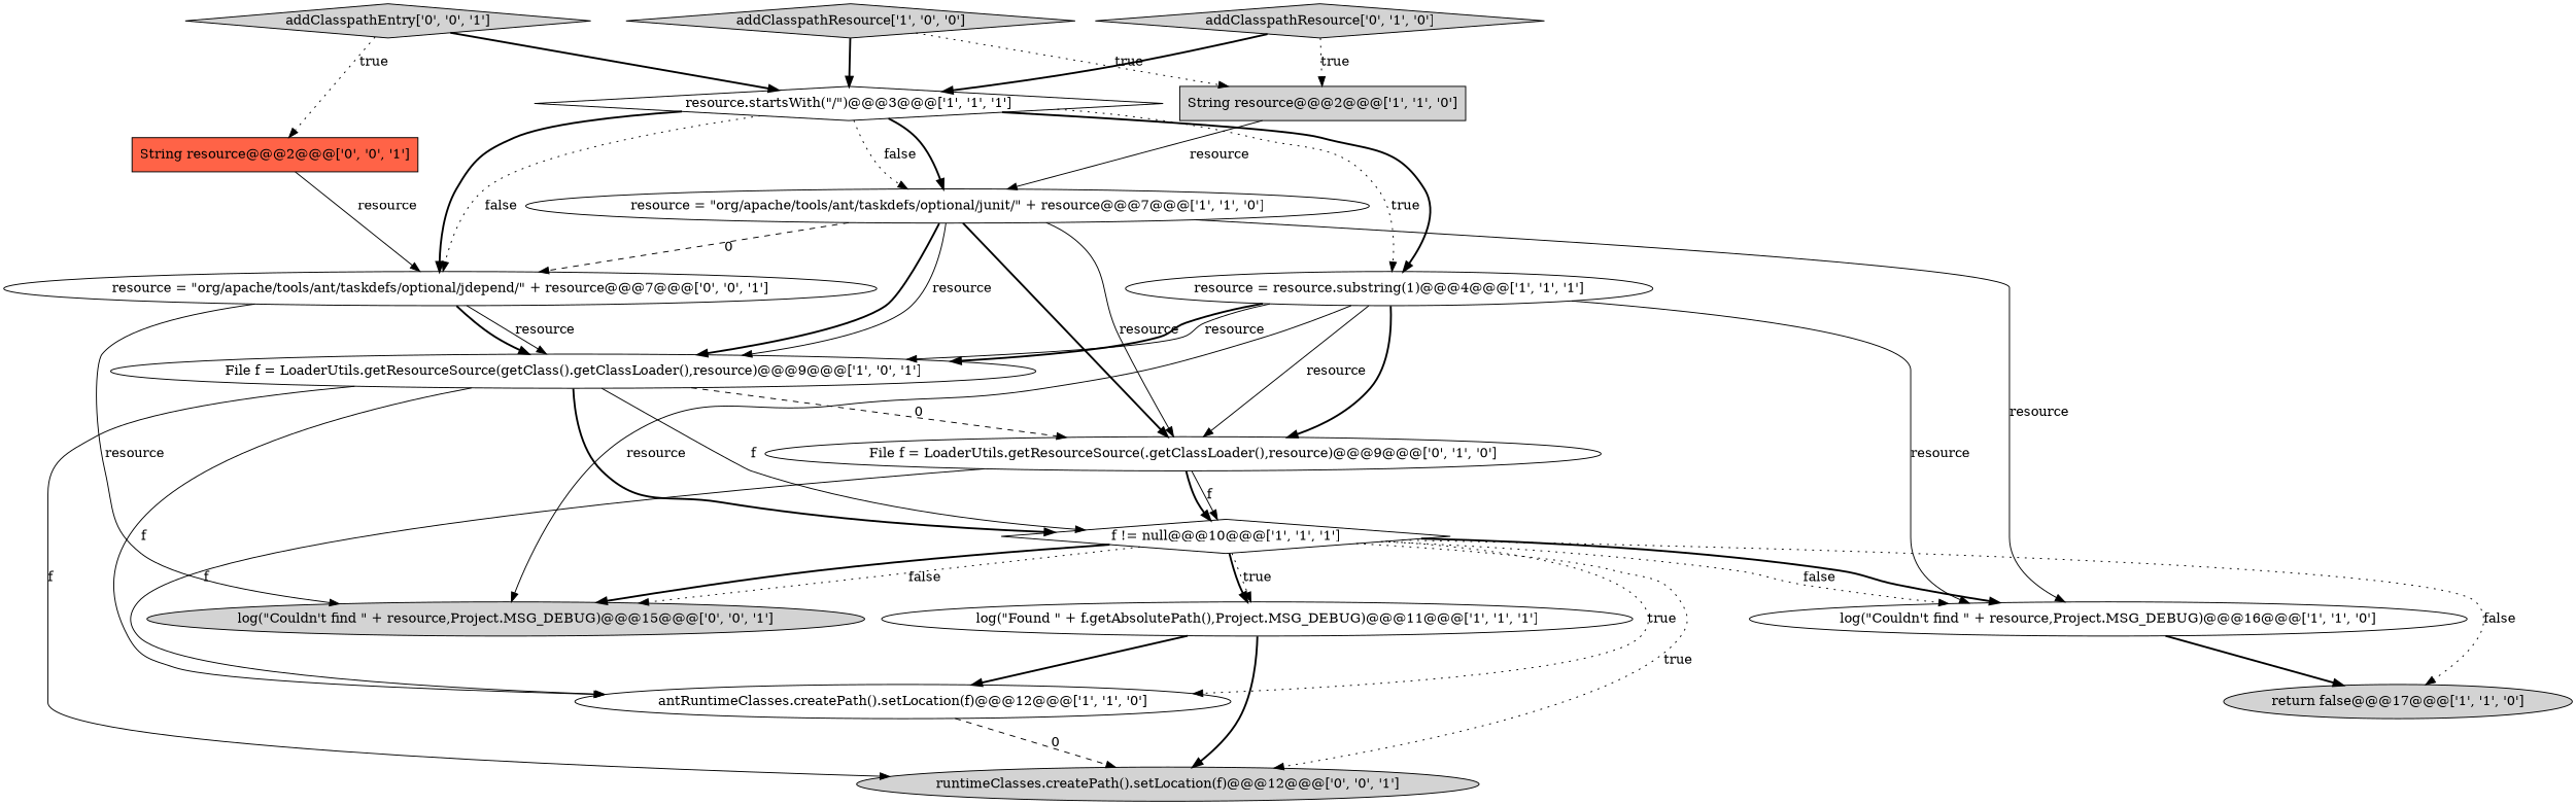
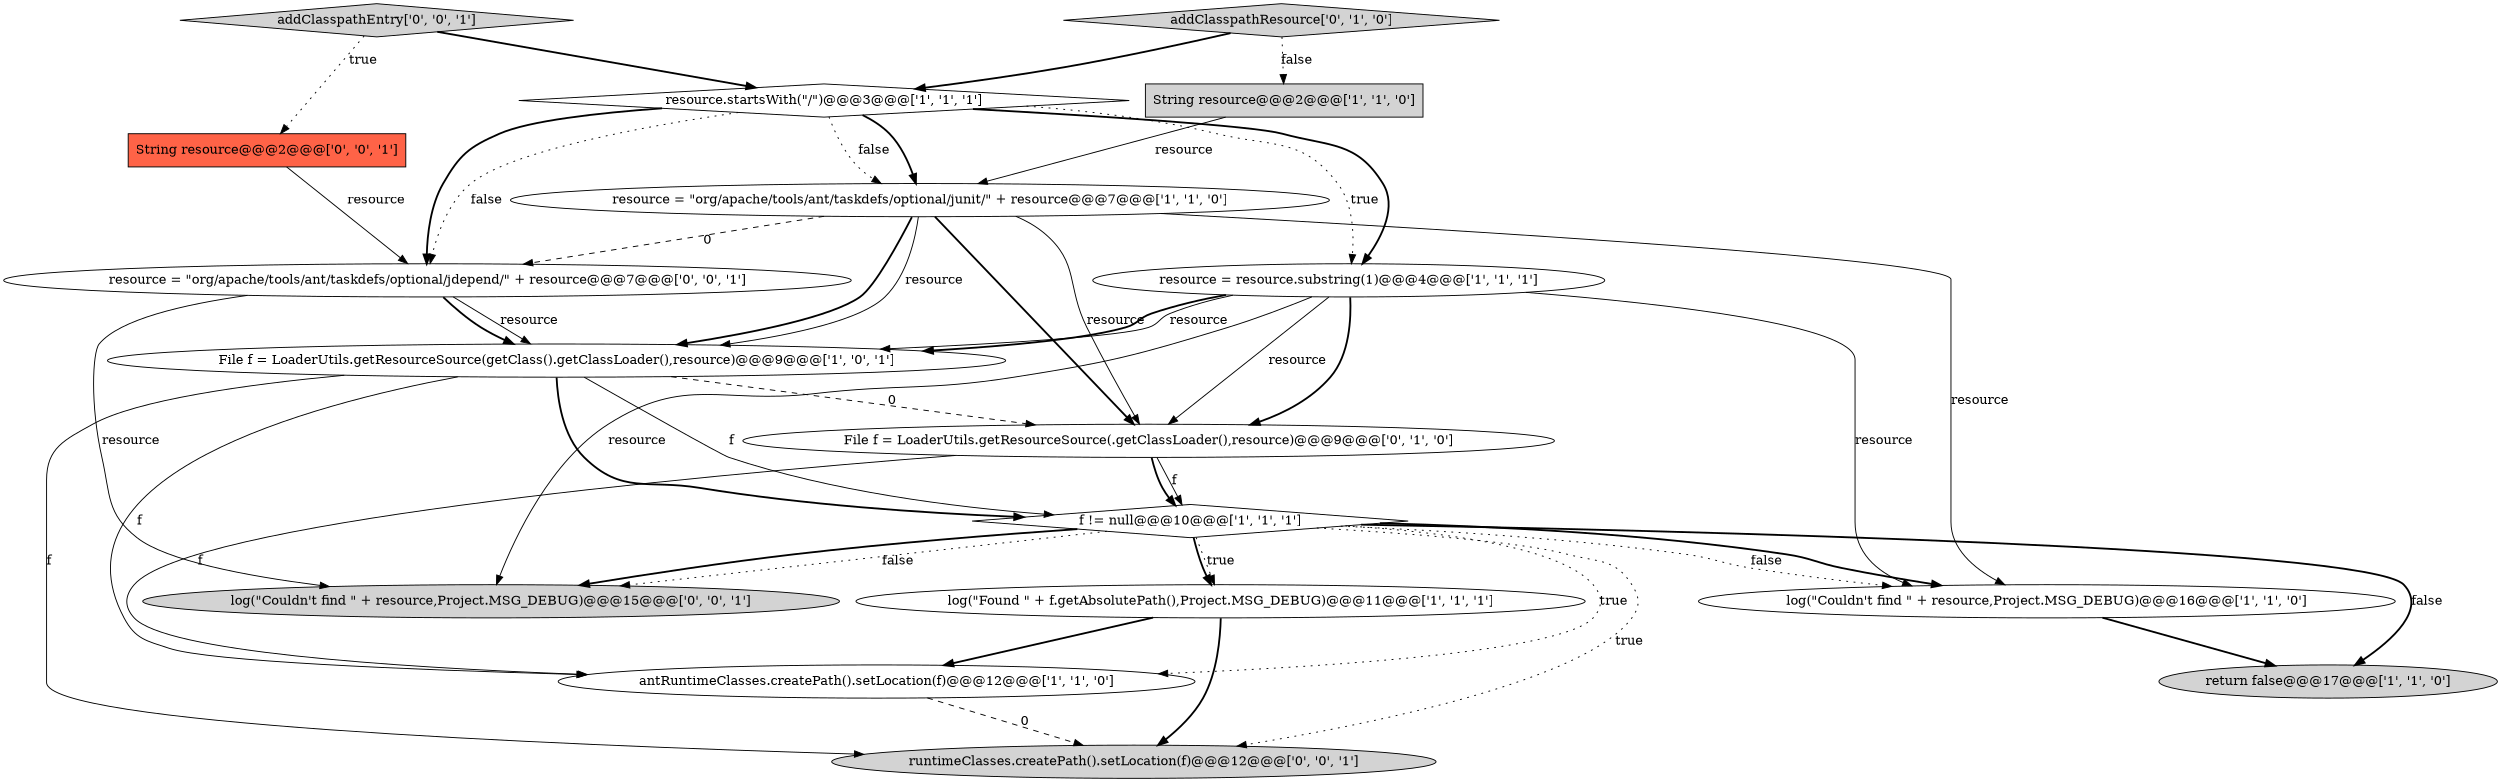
  digraph {
    node [fillcolor=white shape=ellipse style=filled]
    edge [style=bold]
    n1 [label="File f = LoaderUtils.getResourceSource(getClass().getClassLoader(),resource)@@@9@@@['1', '0', '1']"]
    n2 [label="antRuntimeClasses.createPath().setLocation(f)@@@12@@@['1', '1', '0']"]
    n3 [label="File f = LoaderUtils.getResourceSource(.getClassLoader(),resource)@@@9@@@['0', '1', '0']"]
    n4 [label="f != null@@@10@@@['1', '1', '1']" shape=diamond]
    n5 [fillcolor=lightgray label="runtimeClasses.createPath().setLocation(f)@@@12@@@['0', '0', '1']"]
    n6 [fillcolor=lightgray label="return false@@@17@@@['1', '1', '0']"]
    n7 [label="log(\"Couldn't find \" + resource,Project.MSG_DEBUG)@@@16@@@['1', '1', '0']"]
    n8 [label="log(\"Found \" + f.getAbsolutePath(),Project.MSG_DEBUG)@@@11@@@['1', '1', '1']"]
    n9 [fillcolor=lightgray label="log(\"Couldn't find \" + resource,Project.MSG_DEBUG)@@@15@@@['0', '0', '1']"]
    n10 [fillcolor=lightgray label="addClasspathEntry['0', '0', '1']" shape=diamond]
    n11 [fillcolor=tomato label="String resource@@@2@@@['0', '0', '1']" shape=box]
    n12 [label="resource.startsWith(\"/\")@@@3@@@['1', '1', '1']" shape=diamond]
    n13 [label="resource = \"org/apache/tools/ant/taskdefs/optional/jdepend/\" + resource@@@7@@@['0', '0', '1']"]
    n14 [label="resource = \"org/apache/tools/ant/taskdefs/optional/junit/\" + resource@@@7@@@['1', '1', '0']"]
    n15 [label="resource = resource.substring(1)@@@4@@@['1', '1', '1']"]
    n16 [fillcolor=lightgray label="addClasspathResource['0', '1', '0']" shape=diamond]
    n17 [fillcolor=lightgray label="String resource@@@2@@@['1', '1', '0']" shape=box]
-   n18 [fillcolor=lightgray label="addClasspathResource['1', '0', '0']" shape=diamond]
    n1 -> n2 [label=f style=solid]
    n1 -> n3 [label=0 style=dashed]
    n1 -> n4
    n1 -> n4 [label=f style=solid]
    n1 -> n5 [label=f style=solid]
    n2 -> n5 [label=0 style=dashed]
    n3 -> n2 [label=f style=solid]
    n3 -> n4
    n3 -> n4 [label=f style=solid]
    n4 -> n2 [label=true style=dotted]
    n4 -> n5 [label=true style=dotted]
-   n4 -> n6 [label=false style=dotted]
+   n4 -> n6 [label=false]
    n4 -> n7
    n4 -> n7 [label=false style=dotted]
    n4 -> n8 [label=true style=dotted]
    n4 -> n8
    n4 -> n9 [label=false style=dotted]
    n4 -> n9
    n7 -> n6
    n8 -> n2
    n8 -> n5
    n10 -> n11 [label=true style=dotted]
    n10 -> n12
    n11 -> n13 [label=resource style=solid]
    n12 -> n13 [label=false style=dotted]
    n12 -> n13
    n12 -> n14 [label=false style=dotted]
    n12 -> n14
    n12 -> n15 [label=true style=dotted]
    n12 -> n15
    n13 -> n1 [label=resource style=solid]
    n13 -> n1
    n13 -> n9 [label=resource style=solid]
    n14 -> n1
    n14 -> n1 [label=resource style=solid]
    n14 -> n3 [label=resource style=solid]
    n14 -> n3
    n14 -> n7 [label=resource style=solid]
    n14 -> n13 [label=0 style=dashed]
    n15 -> n1 [label=resource style=solid]
    n15 -> n1
    n15 -> n3 [label=resource style=solid]
    n15 -> n3
    n15 -> n7 [label=resource style=solid]
    n15 -> n9 [label=resource style=solid]
    n16 -> n12
-   n16 -> n17 [label=true style=dotted]
+   n16 -> n17 [label=false style=dotted]
    n17 -> n14 [label=resource style=solid]
-   n18 -> n12
-   n18 -> n17 [label=true style=dotted]
  }
